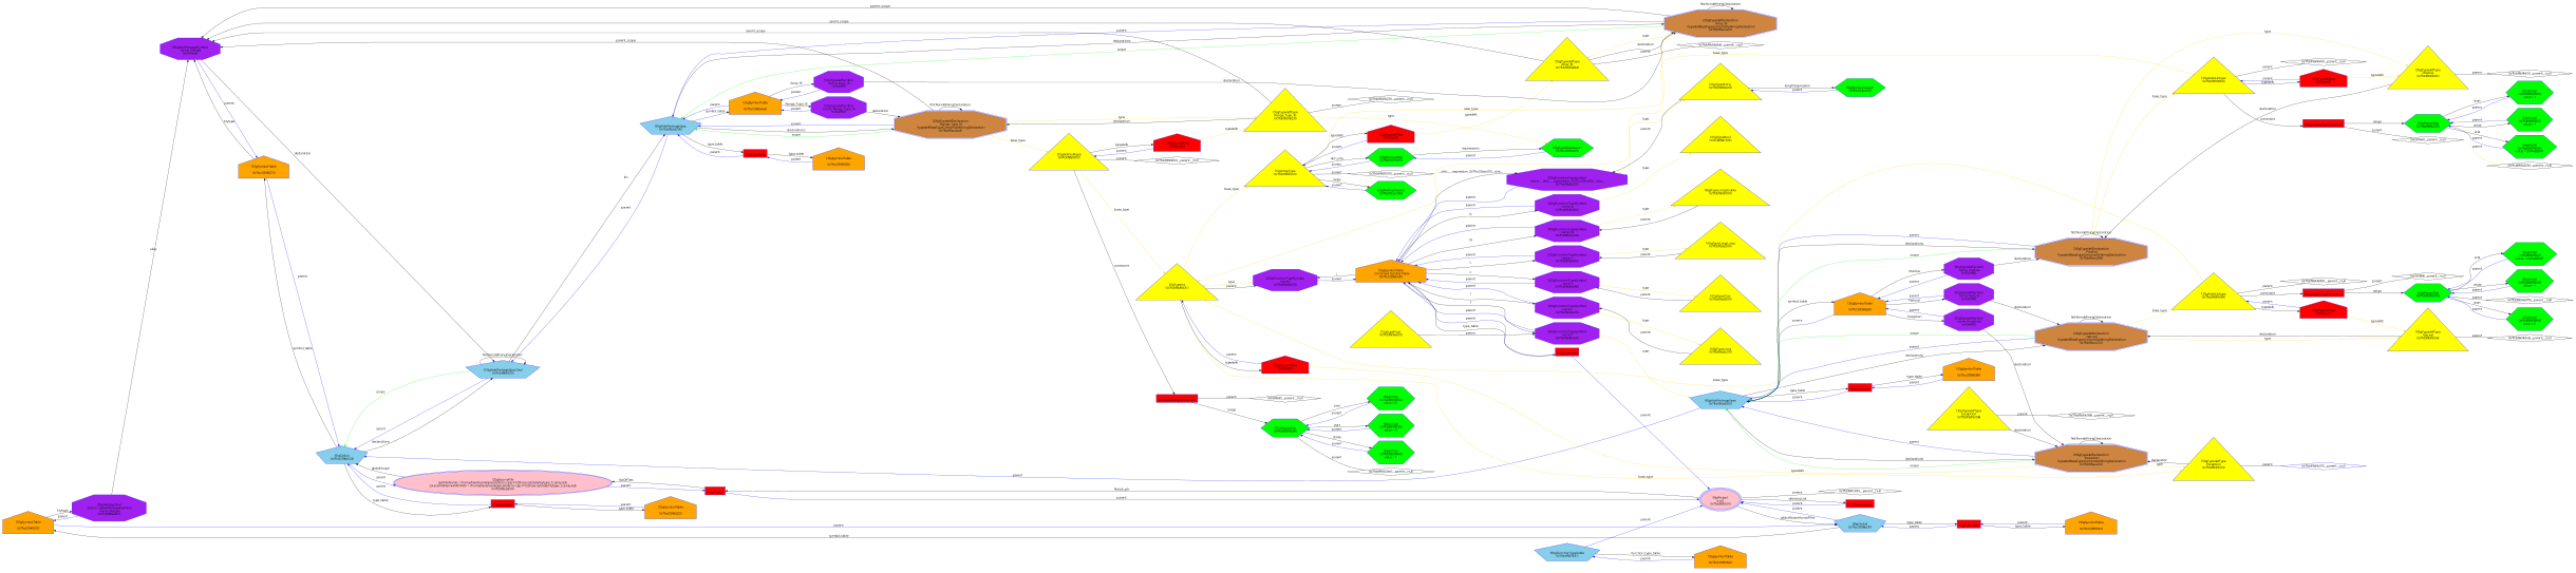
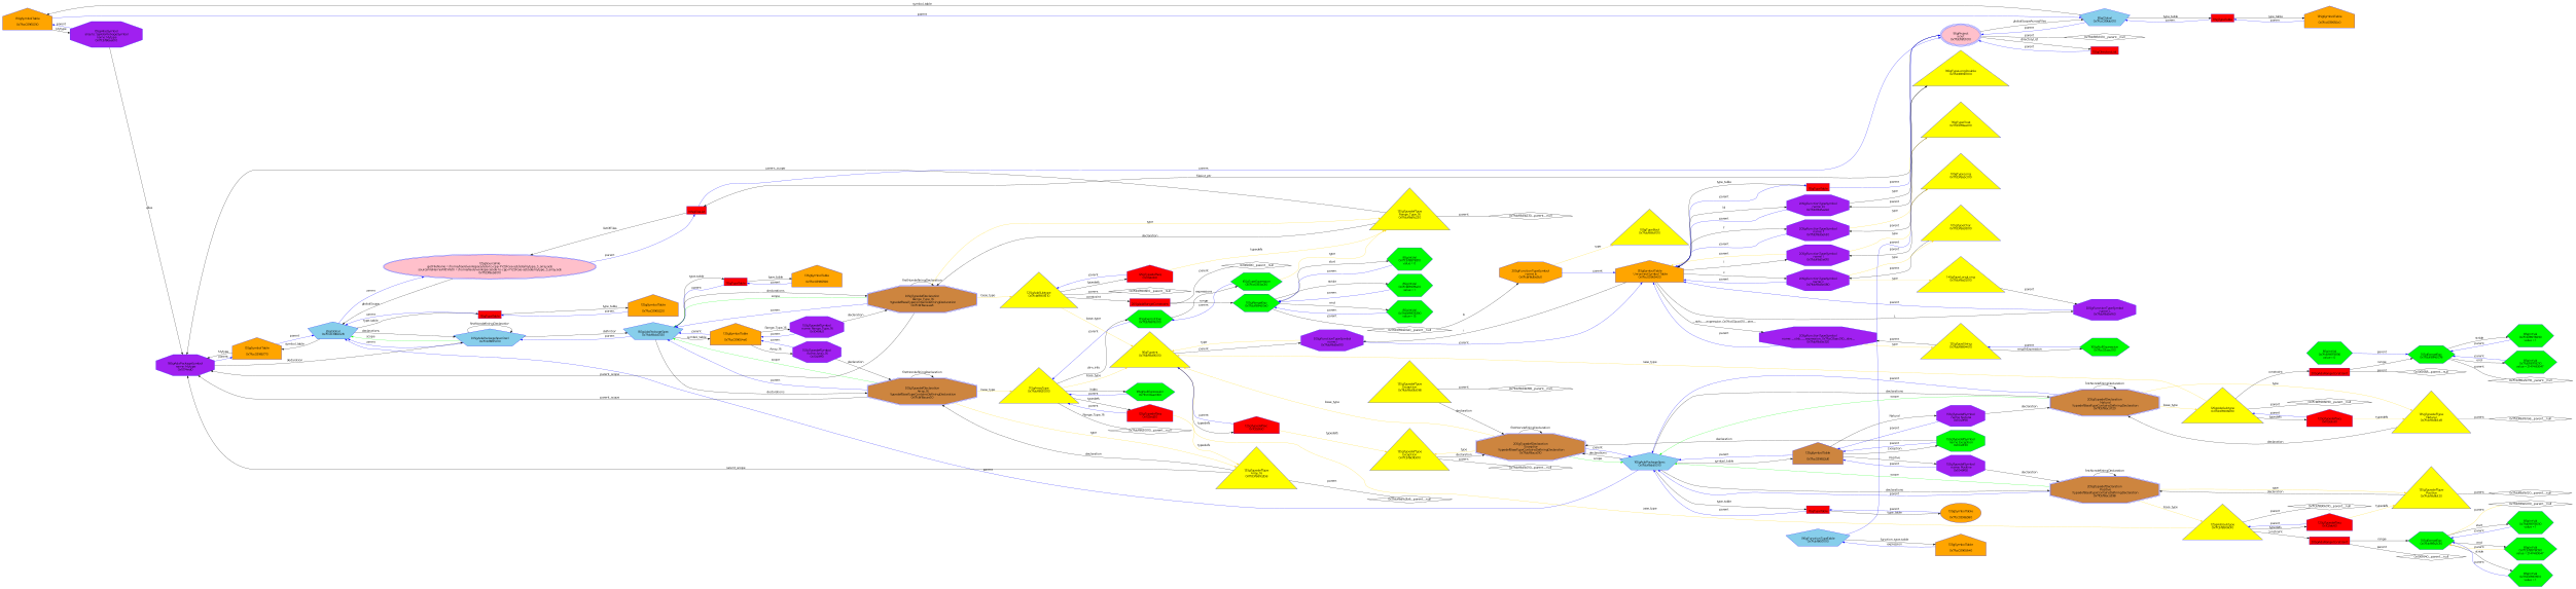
  digraph {
    fontname=Montserrat
    rankdir=LR
    node [color=blue fillcolor=yellow fontcolor=black fontname=Montserrat peripheries=1 regular=0 shape=polygon sides=5 style=filled]
    edge [dir=forward fontname=Montserrat]
    n1 [fillcolor=orange label="\n13SgSymbolTable\n  \n  0x7fcc03965010  " shape=house]
    n2 [fillcolor=purple label="\n13SgAliasSymbol\n alias to: SgAdaPackageSymbol\n name: Mytype\n  0x7fcbf86ae010  " sides=8]
    n3 [fillcolor=skyblue label="\n8SgGlobal\n  0x7fcc039bb010  "]
    n4 [fillcolor=purple label="\n18SgAdaPackageSymbol\n name: Mytype\n  0x1074ed0  " sides=8]
    n5 [fillcolor=red label="\n11SgTypeTable" sides=4]
    n6 [fillcolor=pink label="\n9SgProject\n  a.out  \n  0x7fcbf8fc1010  " peripheries=3 shape=ellipse]
    n7 [fillcolor=orange label="\n13SgSymbolTable\n  \n  0x7fcc03965170  " shape=house]
    n8 [fillcolor=skyblue label="\n20SgAdaPackageSpecDecl\n  0x7fcbf86f5010  "]
    n9 [fillcolor=orange label="\n13SgSymbolTable\n  \n  0x7fcc039650c0  " shape=house]
    n10 [fillcolor=red label="\n10SgFileList" sides=4]
    n11 [fillcolor=red label="\n15SgDirectoryList" sides=4]
    "0x7fcbf8fc1010__parent__null" [shape=diamond color="" fillcolor="" fontcolor="" peripheries="" regular="" sides="" style=""]
    n13 [fillcolor=skyblue label="\n8SgGlobal\n  0x7fcc039bb128  "]
    n14 [fillcolor=red label="\n11SgTypeTable" sides=4]
    n15 [fillcolor=pink label="\n12SgSourceFile\n  getFileName = /home/liao6/workspace/ada-to-cpp-FY21/rose-ast/ada/mytype_3_array.ads  \n  sourceFileNameWithPath = /home/liao6/workspace/ada-to-cpp-FY21/rose-ast/ada/mytype_3_array.ads  \n  0x7fcbf8e5d010  " peripheries=2 shape=ellipse]
    n16 [fillcolor=skyblue label="\n16SgAdaPackageSpec\n  0x7fcbf8dd0130  "]
    n17 [fillcolor=orange label="\n13SgSymbolTable\n  \n  0x7fcc03965220  " shape=house]
-   n18 [fillcolor=orange label="\n13SgSymbolTable\n  \n  0x7fcc039652d0  " shape=house]
+   n18 [fillcolor=peru label="\n13SgSymbolTable\n  \n  0x7fcc039652d0  " shape=house]
    n19 [fillcolor=purple label="\n15SgTypedefSymbol\n name: Natural\n  0x1049f90  " sides=8]
    n20 [fillcolor=purple label="\n15SgTypedefSymbol\n name: Positive\n  0x1049f60  " sides=8]
-   n21 [fillcolor=purple label="\n15SgTypedefSymbol\n name: Exception\n  0x1049f30  " sides=8]
+   n21 [fillcolor=green label="\n15SgTypedefSymbol\n name: Exception\n  0x1049f30  " sides=8]
    n22 [fillcolor=skyblue label="\n16SgAdaPackageSpec\n  0x7fcbf8dd0010  "]
    n23 [fillcolor=peru label="\n20SgTypedefDeclaration\n  Natural\n  !typedefBaseTypeContainsDefiningDeclaration\n  0x7fcbf8aca720  " peripheries=2 sides=8]
    n24 [fillcolor=peru label="\n20SgTypedefDeclaration\n  Positive\n  !typedefBaseTypeContainsDefiningDeclaration\n  0x7fcbf8aca398  " peripheries=2 sides=8]
    n25 [fillcolor=peru label="\n20SgTypedefDeclaration\n  Exception\n  !typedefBaseTypeContainsDefiningDeclaration\n  0x7fcbf8aca010  " peripheries=2 sides=8]
    n26 [fillcolor=red label="\n11SgTypeTable" sides=4]
    n27 [label="\n13SgTypedefType\nNatural\n  0x7fcbf8d1b1a8  \n   \n   " sides=3]
    n28 [label="\n12SgAdaSubtype\n  0x7fcbf8906090  \n   \n   " sides=3]
    n29 [label="\n13SgTypedefType\nPositive\n  0x7fcbf8d1b120  \n   \n   " sides=3]
    n30 [label="\n12SgAdaSubtype\n  0x7fcbf8906010  \n   \n   " sides=3]
    n31 [label="\n9SgTypeInt\n  0x7fcbf8d95010  \n   \n   " sides=3]
    n32 [label="\n13SgTypedefType\nException\n  0x7fcbf8d1b010  \n   \n   " sides=3]
-   n33 [fillcolor=orange label="\n13SgSymbolTable\n  \n  0x7fcc03965380  " shape=house]
+   n33 [fillcolor=orange label="\n13SgSymbolTable\n  \n  0x7fcc03965380  " shape=ellipse]
    n34 [fillcolor=orange label="\n13SgSymbolTable\n  Unnamed Symbol Table\n  0x7fcc03965430  " shape=house]
    n35 [fillcolor=purple label="\n20SgFunctionTypeSymbol\n name: __strb____expression_0x7fcc03aac010__stre__\n  0x7fcbf8d5e320  " sides=8]
-   n36 [fillcolor=purple label="\n20SgFunctionTypeSymbol\n name: b\n  0x7fcbf8d5e2b0  " sides=8]
+   n36 [fillcolor=orange label="\n20SgFunctionTypeSymbol\n name: b\n  0x7fcbf8d5e2b0  " sides=8]
    n37 [fillcolor=purple label="\n20SgFunctionTypeSymbol\n name: ld\n  0x7fcbf8d5e240  " sides=8]
    n38 [fillcolor=purple label="\n20SgFunctionTypeSymbol\n name: f\n  0x7fcbf8d5e1d0  " sides=8]
    n39 [fillcolor=purple label="\n20SgFunctionTypeSymbol\n name: L\n  0x7fcbf8d5e160  " sides=8]
    n40 [fillcolor=purple label="\n20SgFunctionTypeSymbol\n name: l\n  0x7fcbf8d5e0f0  " sides=8]
    n41 [fillcolor=purple label="\n20SgFunctionTypeSymbol\n name: c\n  0x7fcbf8d5e080  " sides=8]
    n42 [fillcolor=purple label="\n20SgFunctionTypeSymbol\n name: i\n  0x7fcbf8d5e010  " sides=8]
    n43 [fillcolor=red label="\n11SgTypeTable" sides=4]
    n44 [label="\n12SgTypeString\n  0x7fcbf8894010  \n   \n   " sides=3]
    n45 [label="\n10SgTypeBool\n  0x7fcbf88cf010  \n   \n   " sides=3]
    n46 [label="\n16SgTypeLongDouble\n  0x7fcbf89b7010  \n   \n   " sides=3]
    n47 [label="\n11SgTypeFloat\n  0x7fcbf89ee010  \n   \n   " sides=3]
    n48 [label="\n14SgTypeLongLong\n  0x7fcbf8a25010  \n   \n   " sides=3]
    n49 [label="\n10SgTypeLong\n  0x7fcbf8a5c010  \n   \n   " sides=3]
    n50 [label="\n10SgTypeChar\n  0x7fcbf8a93010  \n   \n   " sides=3]
    n51 [fillcolor=green label="\n16SgNullExpression\n  0x7fcc03aac010  " sides=6]
    n52 [fillcolor=red label="\n12SgTypedefSeq\n  0x102e9a0  " shape=house]
    n53 [fillcolor=orange label="\n13SgSymbolTable\n  \n  0x7fcc039654e0  " shape=house]
    n54 [fillcolor=purple label="\n15SgTypedefSymbol\n name: Array_16\n  0x1049ff0  " sides=8]
    n55 [fillcolor=purple label="\n15SgTypedefSymbol\n name: Range_Type_16\n  0x1049fc0  " sides=8]
    n56 [fillcolor=peru label="\n20SgTypedefDeclaration\n  Array_16\n  !typedefBaseTypeContainsDefiningDeclaration\n  0x7fcbf8acae30  " peripheries=2 sides=8]
    n57 [fillcolor=peru label="\n20SgTypedefDeclaration\n  Range_Type_16\n  !typedefBaseTypeContainsDefiningDeclaration\n  0x7fcbf8acaaa8  " peripheries=2 sides=8]
    n58 [fillcolor=red label="\n11SgTypeTable" sides=4]
    n59 [label="\n13SgTypedefType\nArray_16\n  0x7fcbf8d1b2b8  \n   \n   " sides=3]
    n60 [label="\n11SgArrayType\n  0x7fcbf8630010  \n   \n   " sides=3]
    n61 [label="\n13SgTypedefType\nRange_Type_16\n  0x7fcbf8d1b230  \n   \n   " sides=3]
    n62 [label="\n12SgAdaSubtype\n  0x7fcbf8906110  \n   \n   " sides=3]
    n63 [fillcolor=orange label="\n13SgSymbolTable\n  \n  0x7fcc03965590  " shape=house]
    n64 [fillcolor=orange label="\n13SgSymbolTable\n  \n  0x7fcc03965640  " shape=house]
    n65 [fillcolor=skyblue label="\n19SgFunctionTypeTable\n  0x7fcbf8601010  "]
    n66 [fillcolor=red label="\n20SgAdaRangeConstraint" sides=4]
    n67 [fillcolor=green label="\n10SgRangeExp\n  0x7fcbf8945010  " sides=6]
    "0x1061640__parent__null" [shape=diamond color="" fillcolor="" fontcolor="" peripheries="" regular="" sides="" style=""]
    n69 [fillcolor=green label="\n8SgIntVal\n  0x7fcbf8978010  \n value = 1  " sides=6]
    n70 [fillcolor=green label="\n8SgIntVal\n  0x7fcbf8978090  \n value = 2147483647  " sides=6]
    n71 [fillcolor=green label="\n8SgIntVal\n  0x7fcbf8978110  \n value = 1  " sides=6]
    "0x7fcbf8945010__parent__null" [shape=diamond color="" fillcolor="" fontcolor="" peripheries="" regular="" sides="" style=""]
    n73 [fillcolor=red label="\n20SgAdaRangeConstraint" sides=4]
    n74 [fillcolor=green label="\n10SgRangeExp\n  0x7fcbf8945078  " sides=6]
    "0x1061668__parent__null" [shape=diamond color="" fillcolor="" fontcolor="" peripheries="" regular="" sides="" style=""]
    n76 [fillcolor=green label="\n8SgIntVal\n  0x7fcbf8978190  \n value = 0  " sides=6]
    n77 [fillcolor=green label="\n8SgIntVal\n  0x7fcbf8978210  \n value = 2147483647  " sides=6]
    n78 [fillcolor=green label="\n8SgIntVal\n  0x7fcbf8978290  \n value = 1  " sides=6]
    "0x7fcbf8945078__parent__null" [shape=diamond color="" fillcolor="" fontcolor="" peripheries="" regular="" sides="" style=""]
    n80 [fillcolor=red label="\n20SgAdaRangeConstraint" sides=4]
    n81 [fillcolor=green label="\n10SgRangeExp\n  0x7fcbf89450e0  " sides=6]
    "0x1061690__parent__null" [shape=diamond color="" fillcolor="" fontcolor="" peripheries="" regular="" sides="" style=""]
    n83 [fillcolor=green label="\n8SgIntVal\n  0x7fcbf8978310  \n value = 0  " sides=6]
    n84 [fillcolor=green label="\n8SgIntVal\n  0x7fcbf8978390  \n value = 15  " sides=6]
    n85 [fillcolor=green label="\n8SgIntVal\n  0x7fcbf8978410  \n value = 1  " sides=6]
    "0x7fcbf89450e0__parent__null" [shape=diamond color="" fillcolor="" fontcolor="" peripheries="" regular="" sides="" style=""]
-   "0x7fcbf8d1b010__parent__null" [shape=diamond fillcolor="" fontcolor="" peripheries="" regular="" sides="" style=""]
+   "0x7fcbf8d1b010__parent__null" [shape=diamond color="" fillcolor="" fontcolor="" peripheries="" regular="" sides="" style=""]
    n88 [fillcolor=red label="\n12SgTypedefSeq\n  0x102eb60  " shape=house]
    "0x7fcbf8d1b120__parent__null" [shape=diamond color="" fillcolor="" fontcolor="" peripheries="" regular="" sides="" style=""]
    "0x7fcbf8906010__parent__null" [shape=diamond color="" fillcolor="" fontcolor="" peripheries="" regular="" sides="" style=""]
    n91 [fillcolor=red label="\n12SgTypedefSeq\n  0x102ebd0  " shape=house]
    "0x7fcbf8d1b1a8__parent__null" [shape=diamond color="" fillcolor="" fontcolor="" peripheries="" regular="" sides="" style=""]
    "0x7fcbf8906090__parent__null" [shape=diamond color="" fillcolor="" fontcolor="" peripheries="" regular="" sides="" style=""]
    n94 [fillcolor=red label="\n12SgTypedefSeq\n  0x102ecb0  " shape=house]
    "0x7fcbf8d1b230__parent__null" [shape=diamond color="" fillcolor="" fontcolor="" peripheries="" regular="" sides="" style=""]
    "0x7fcbf8906110__parent__null" [shape=diamond color="" fillcolor="" fontcolor="" peripheries="" regular="" sides="" style=""]
    n97 [fillcolor=red label="\n12SgTypedefSeq\n  0x102ed20  " shape=house]
    "0x7fcbf8d1b2b8__parent__null" [shape=diamond color="" fillcolor="" fontcolor="" peripheries="" regular="" sides="" style=""]
    n99 [fillcolor=green label="\n16SgNullExpression\n  0x7fcc03aac060  " sides=6]
    n100 [fillcolor=green label="\n13SgExprListExp\n  0x7fcbf867b010  " sides=6]
    "0x7fcbf8630010__parent__null" [shape=diamond color="" fillcolor="" fontcolor="" peripheries="" regular="" sides="" style=""]
    n102 [fillcolor=green label="\n16SgTypeExpression\n  0x7fcc0393a010  " sides=6]
-   n103 [label="\n13SgTypedefType\nException\n  0x7fcbf8d1b098  \n   \n   " sides=3]
+   n103 [label="\n13SgTypedefType\nException\n  0x7fcbf8d0b098  \n   \n   " sides=3]
    "0x7fcbf8d1b098__parent__null" [shape=diamond color="" fillcolor="" fontcolor="" peripheries="" regular="" sides="" style=""]
    n1 -> n2 [label=Mytype]
    n1 -> n3 [color=blue label=parent]
    n2 -> n1 [color=blue label=parent]
    n2 -> n4 [label=alias]
    n3 -> n1 [label=symbol_table]
    n3 -> n5 [label=type_table]
    n3 -> n6 [color=blue label=parent]
    n4 -> n7 [color=blue label=parent]
    n4 -> n8 [label=declaration]
    n5 -> n3 [color=blue label=parent]
    n5 -> n9 [label=type_table]
    n6 -> n3 [label=globalScopeAcrossFiles]
    n6 -> n10 [label=fileList_ptr]
    n6 -> n11 [label=directoryList]
    n6 -> "0x7fcbf8fc1010__parent__null" [dir=none label=parent]
    n7 -> n4 [label=Mytype]
    n7 -> n13 [color=blue label=parent]
    n8 -> n8 [label=firstNondefiningDeclaration]
    n8 -> n13 [color=green label=scope]
    n8 -> n13 [color=blue label=parent]
-   n8 -> n16 [label=fcc]
+   n8 -> n16 [label=definition]
    n9 -> n5 [color=blue label=parent]
    n10 -> n6 [color=blue label=parent]
    n10 -> n15 [label=listOfFiles]
    n11 -> n6 [color=blue label=parent]
    n13 -> n7 [label=symbol_table]
    n13 -> n8 [label=declarations]
    n13 -> n14 [label=type_table]
    n13 -> n15 [color=blue label=parent]
    n14 -> n13 [color=blue label=parent]
    n14 -> n17 [label=type_table]
    n15 -> n10 [color=blue label=parent]
    n15 -> n13 [label=globalScope]
    n16 -> n8 [color=blue label=parent]
    n16 -> n53 [label=symbol_table]
    n16 -> n56 [label=declarations]
    n16 -> n57 [label=declarations]
    n16 -> n58 [label=type_table]
    n17 -> n14 [color=blue label=parent]
    n18 -> n19 [label=Natural]
    n18 -> n20 [label=Positive]
    n18 -> n21 [label=Exception]
    n18 -> n22 [color=blue label=parent]
    n19 -> n18 [color=blue label=parent]
    n19 -> n23 [label=declaration]
    n20 -> n18 [color=blue label=parent]
    n20 -> n24 [label=declaration]
    n21 -> n18 [color=blue label=parent]
    n21 -> n25 [label=declaration]
    n22 -> n13 [color=blue label=parent]
    n22 -> n18 [label=symbol_table]
    n22 -> n23 [label=declarations]
    n22 -> n24 [label=declarations]
    n22 -> n25 [label=declarations]
    n22 -> n26 [label=type_table]
    n23 -> n22 [color=green label=scope]
    n23 -> n22 [color=blue label=parent]
    n23 -> n23 [label=firstNondefiningDeclaration]
    n23 -> n27 [color=gold1 label=type]
    n23 -> n28 [color=gold1 label=base_type]
    n24 -> n22 [color=green label=scope]
    n24 -> n22 [color=blue label=parent]
    n24 -> n24 [label=firstNondefiningDeclaration]
    n24 -> n29 [color=gold1 label=type]
    n24 -> n30 [color=gold1 label=base_type]
    n25 -> n22 [color=green label=scope]
    n25 -> n22 [color=blue label=parent]
    n25 -> n25 [label=firstNondefiningDeclaration]
    n25 -> n31 [color=gold1 label=base_type]
    n25 -> n32 [color=gold1 label=type]
    n26 -> n22 [color=blue label=parent]
    n26 -> n33 [label=type_table]
    n27 -> n23 [label=declaration]
    n27 -> "0x7fcbf8d1b1a8__parent__null" [dir=none label=parent]
    n28 -> n31 [color=gold1 label=base_type]
    n28 -> n73 [label=constraint]
    n28 -> n91 [label=typedefs]
    n28 -> "0x7fcbf8906090__parent__null" [dir=none label=parent]
    n29 -> n24 [label=declaration]
    n29 -> "0x7fcbf8d1b120__parent__null" [dir=none label=parent]
    n30 -> n31 [color=gold1 label=base_type]
    n30 -> n66 [label=constraint]
    n30 -> n88 [label=typedefs]
    n30 -> "0x7fcbf8906010__parent__null" [dir=none label=parent]
    n31 -> n42 [label=parent]
    n31 -> n52 [label=typedefs]
    n32 -> n25 [label=declaration]
    n32 -> "0x7fcbf8d1b010__parent__null" [dir=none label=parent]
    n33 -> n26 [color=blue label=parent]
    n34 -> n35 [label=__strb____expression_0x7fcc03aac010__stre__]
-   n34 -> n36 [label=b]
+   "0x7fcbf89450e0__parent__null" -> n36 [label=b]
    n34 -> n37 [label=ld]
    n34 -> n38 [label=f]
    n34 -> n39 [label=L]
    n34 -> n40 [label=l]
    n34 -> n41 [label=c]
    n34 -> n42 [label=i]
    n34 -> n43 [color=blue label=parent]
    n35 -> n34 [color=blue label=parent]
    n35 -> n44 [color=gold1 label=type]
    n36 -> n34 [color=blue label=parent]
    n36 -> n45 [color=gold1 label=type]
    n37 -> n34 [color=blue label=parent]
-   n37 -> n46 [color=gold1 label=type]
+   n37 -> n46 [color=black label=type]
    n38 -> n34 [color=blue label=parent]
-   n38 -> n22 [color=gold1 label=type]
+   n38 -> n47 [color=gold1 label=type]
    n39 -> n34 [color=blue label=parent]
-   n39 -> n48 [color=gold1 label=type]
-   n40 -> n34 [color=blue label=parent]
+   n41 -> n48 [color=gold1 label=type]
+   n40 -> n34 [color=gold1 label=parent]
    n40 -> n49 [color=gold1 label=type]
    n41 -> n34 [color=blue label=parent]
    n41 -> n50 [color=gold1 label=type]
    n42 -> n31 [color=gold1 label=type]
    n42 -> n34 [color=blue label=parent]
    n43 -> n6 [color=blue label=parent]
    n43 -> n34 [label=type_table]
    n44 -> n35 [label=parent]
    n44 -> n51 [label=lengthExpression]
    n46 -> n37 [label=parent]
    n47 -> n38 [label=parent]
    n48 -> n39 [label=parent]
    n49 -> n40 [label=parent]
    n50 -> n41 [label=parent]
    n51 -> n44 [color=blue label=parent]
    n52 -> n31 [color=blue label=parent]
    n52 -> n32 [color=gold1 label=typedefs]
    n53 -> n16 [color=blue label=parent]
    n53 -> n54 [label=Array_16]
    n53 -> n55 [label=Range_Type_16]
    n54 -> n53 [color=blue label=parent]
    n54 -> n56 [label=declaration]
    n55 -> n53 [color=blue label=parent]
    n55 -> n57 [label=declaration]
    n56 -> n4 [label=parent_scope]
    n56 -> n16 [color=green label=scope]
    n56 -> n16 [color=blue label=parent]
    n56 -> n56 [label=firstNondefiningDeclaration]
    n56 -> n59 [color=gold1 label=type]
    n56 -> n60 [color=gold1 label=base_type]
    n57 -> n4 [label=parent_scope]
    n57 -> n16 [color=green label=scope]
    n57 -> n16 [color=blue label=parent]
    n57 -> n57 [label=firstNondefiningDeclaration]
    n57 -> n61 [color=gold1 label=type]
    n57 -> n62 [color=gold1 label=base_type]
    n58 -> n16 [color=blue label=parent]
    n58 -> n63 [label=type_table]
    n59 -> n4 [label=parent_scope]
    n59 -> n56 [label=declaration]
    n59 -> "0x7fcbf8d1b2b8__parent__null" [dir=none label=parent]
-   n31 -> n60 [color=gold1 label=base_type]
+   n60 -> n31 [color=gold1 label=base_type]
    n60 -> n97 [label=typedefs]
    n60 -> n99 [label=index]
    n60 -> n100 [label=dim_info]
-   n60 -> "0x7fcbf8630010__parent__null" [dir=none label=parent]
+   n60 -> "0x7fcbf8630010__parent__null" [dir=none label=Range_Type_16]
    n61 -> n4 [label=parent_scope]
    n61 -> n57 [label=declaration]
    n61 -> "0x7fcbf8d1b230__parent__null" [dir=none label=parent]
    n62 -> n31 [color=gold1 label=base_type]
    n62 -> n80 [label=constraint]
    n62 -> n94 [label=typedefs]
    n62 -> "0x7fcbf8906110__parent__null" [dir=none label=parent]
    n63 -> n58 [color=blue label=parent]
-   n64 -> n65 [color=blue label=parent]
+   n64 -> n65 [color=blue label=expression]
    n65 -> n6 [color=blue label=parent]
    n65 -> n64 [label=function_type_table]
    n66 -> n67 [label=range]
    n66 -> "0x1061640__parent__null" [dir=none label=parent]
    n67 -> n69 [label=start]
    n67 -> n70 [label=end]
    n67 -> n71 [label=stride]
    n67 -> "0x7fcbf8945010__parent__null" [color=gold1 dir=none label=parent]
    n69 -> n67 [color=blue label=parent]
-   n70 -> n67 [color=blue label=parent]
+   n70 -> n67 [color=gold1 label=parent]
    n71 -> n67 [color=blue label=parent]
    n73 -> n74 [label=range]
    n73 -> "0x1061668__parent__null" [dir=none label=parent]
-   n74 -> n76 [label=start]
    n74 -> n77 [label=end]
    n74 -> n78 [label=stride]
    n74 -> "0x7fcbf8945078__parent__null" [dir=none label=parent]
    n76 -> n74 [color=blue label=parent]
    n77 -> n74 [color=blue label=parent]
    n78 -> n74 [color=blue label=parent]
    n80 -> n81 [label=range]
    n80 -> "0x1061690__parent__null" [dir=none label=parent]
    n81 -> n83 [label=start]
    n81 -> n84 [label=end]
    n81 -> n85 [label=stride]
    n81 -> "0x7fcbf89450e0__parent__null" [dir=none label=parent]
    n83 -> n81 [color=blue label=parent]
    n84 -> n81 [color=blue label=parent]
    n85 -> n81 [color=blue label=parent]
    n88 -> n29 [color=gold1 label=typedefs]
    n88 -> n30 [color=blue label=parent]
    n91 -> n27 [color=gold1 label=typedefs]
    n91 -> n28 [color=blue label=parent]
    n94 -> n61 [color=gold1 label=typedefs]
    n94 -> n62 [color=blue label=parent]
    n97 -> n59 [color=gold1 label=typedefs]
    n97 -> n60 [color=blue label=parent]
    n99 -> n60 [color=blue label=parent]
    n100 -> n60 [color=blue label=parent]
    n100 -> n102 [label=expressions]
-   n61 -> n102 [color=gold1 label=type]
+   n102 -> n61 [color=gold1 label=type]
    n102 -> n100 [color=blue label=parent]
    n103 -> n25 [label=declaration]
    n103 -> "0x7fcbf8d1b098__parent__null" [dir=none label=parent]
  }
